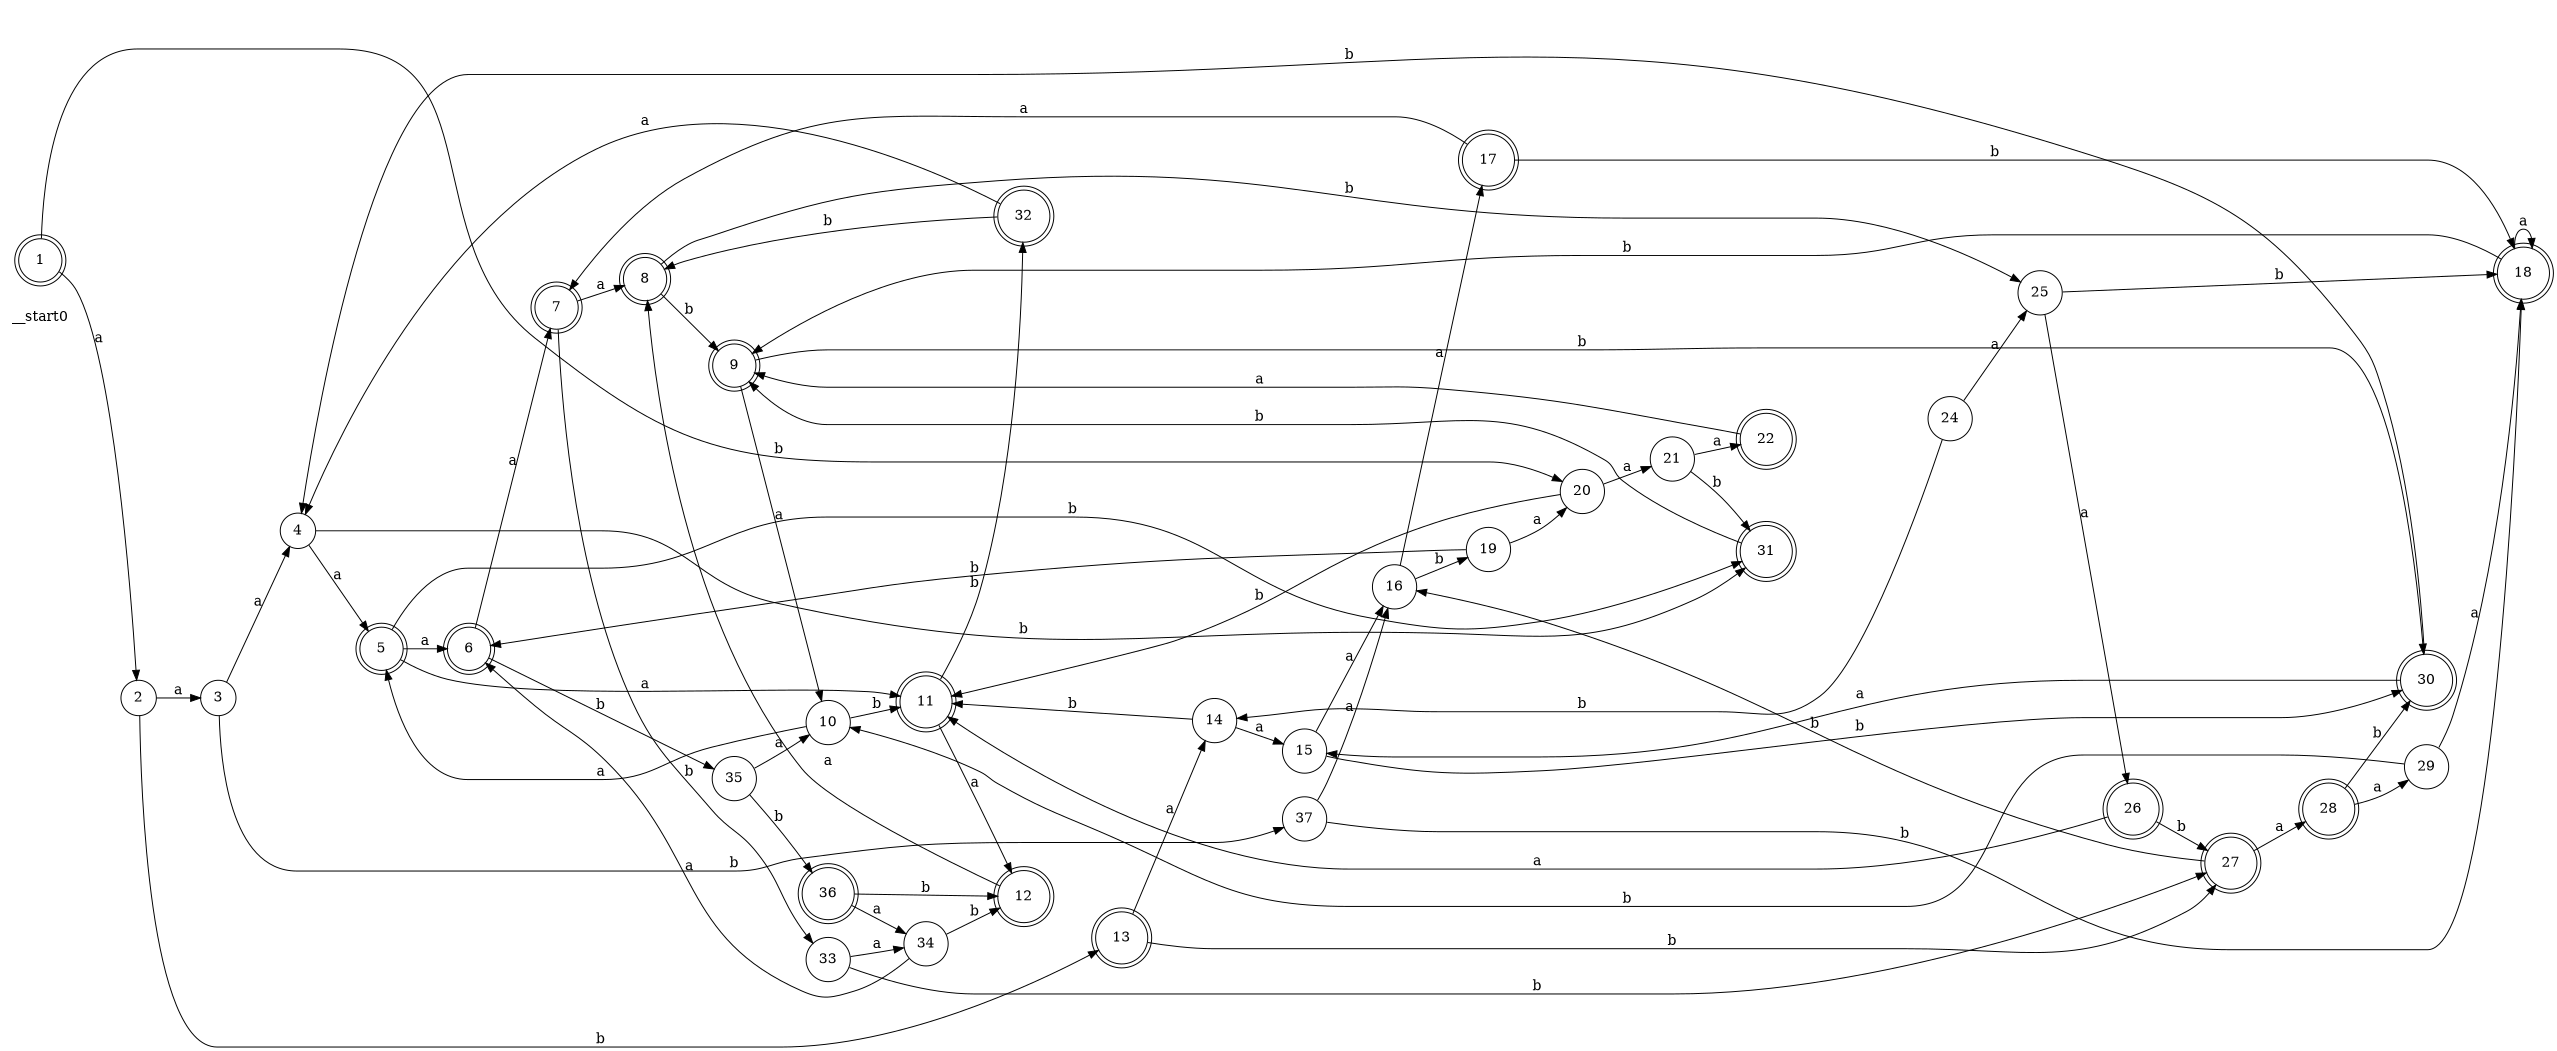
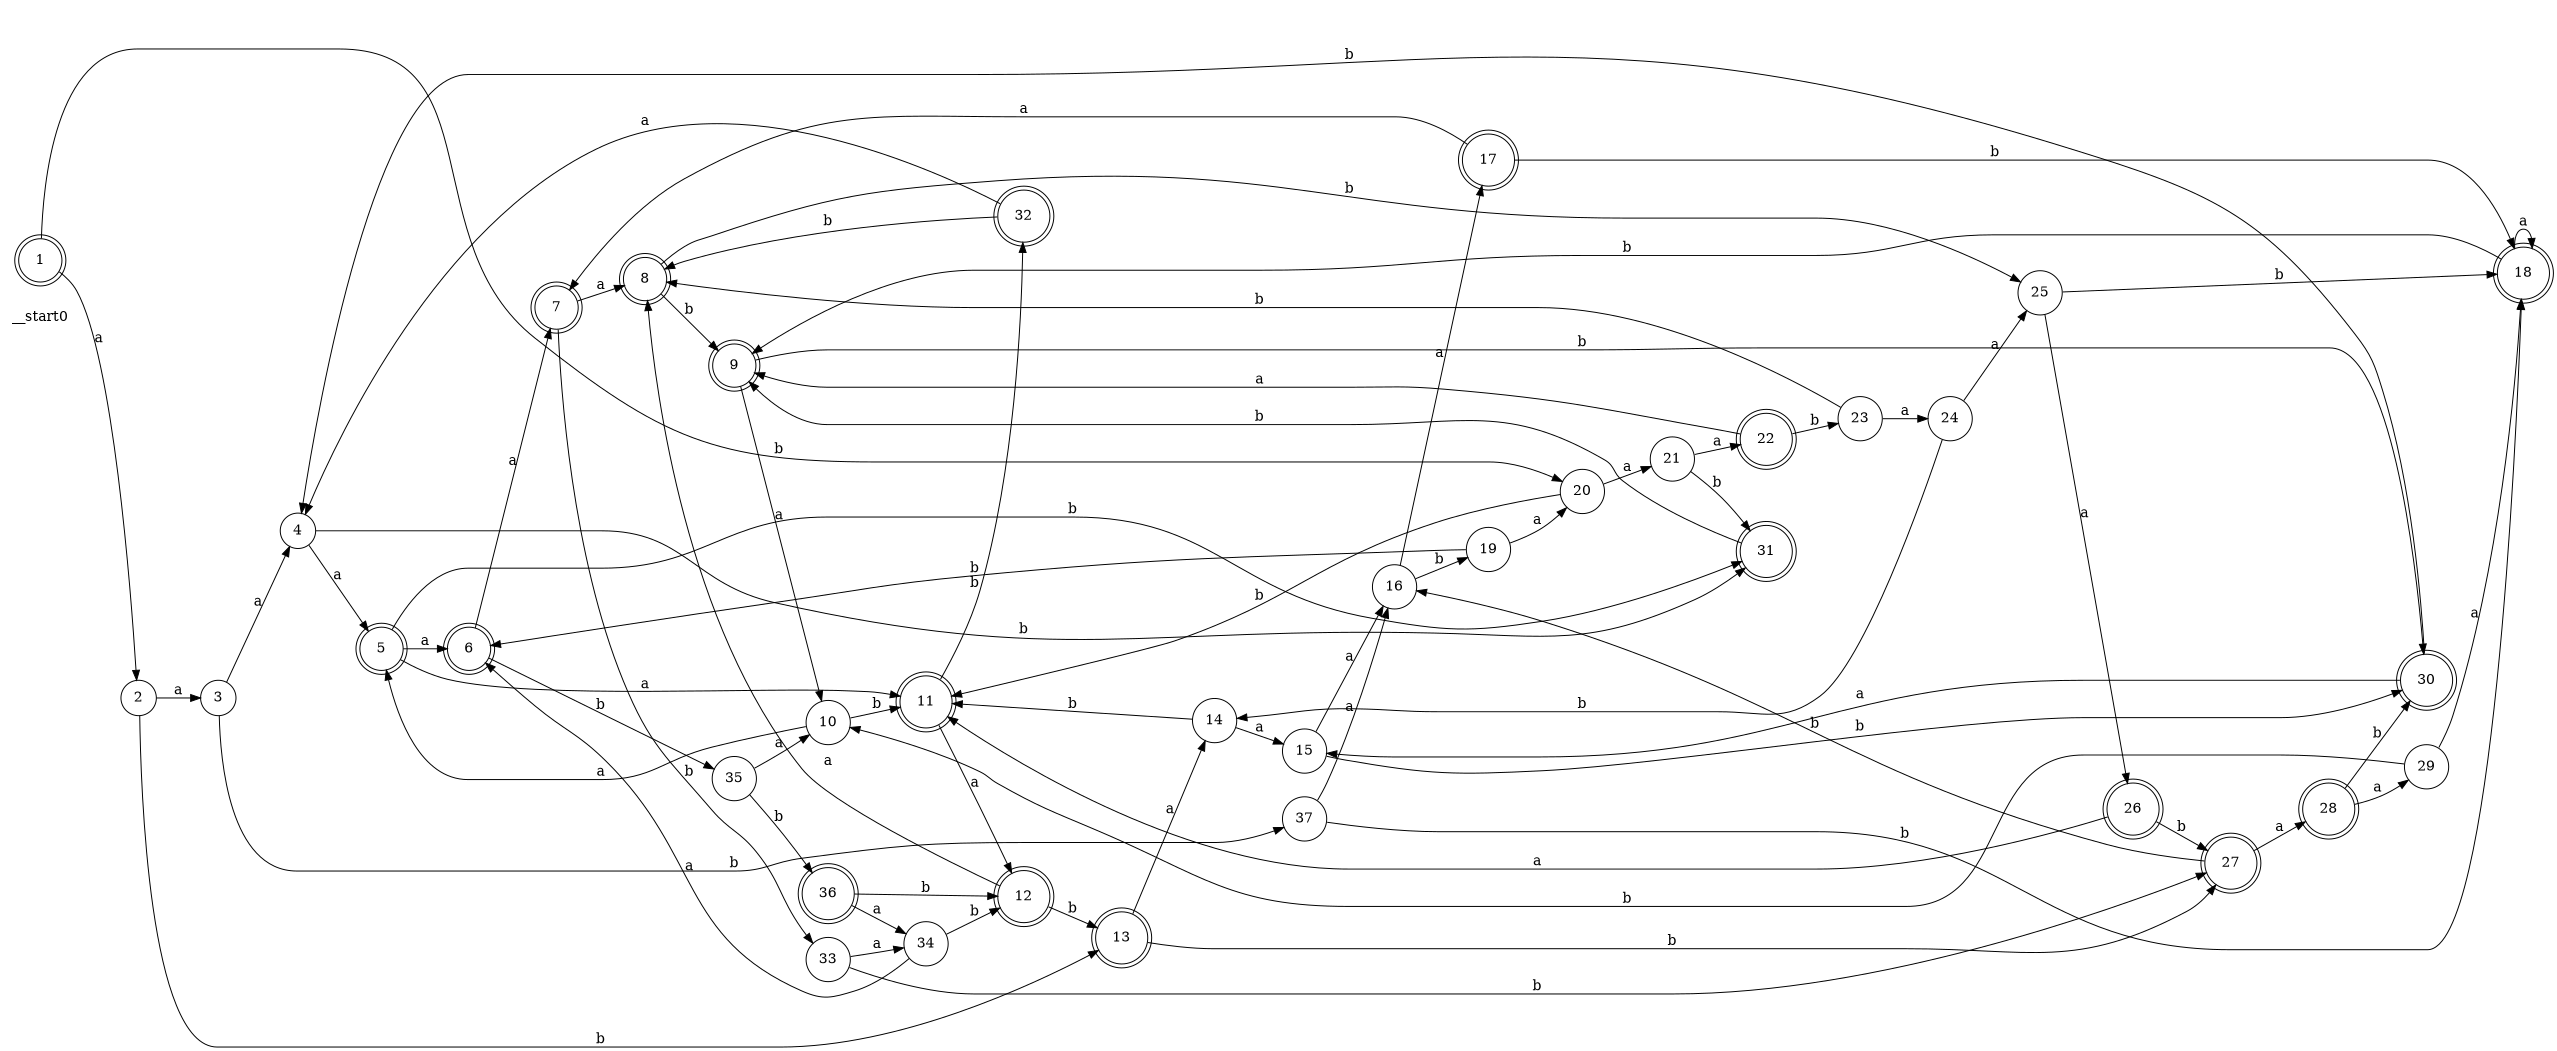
  digraph {
    rankdir=LR
    node [shape=doublecircle color=black fillcolor=white style="rounded,filled"]
    __start0 [shape=none color="" fillcolor="" style=""]
    n2 [label=1]
    n3 [label=2 shape=circle style=filled]
    n4 [label=20 shape=circle style=filled]
    n5 [label=34 shape=circle style=filled]
    n6 [label=6]
    n7 [label=12]
    n8 [label=3 shape=circle style=filled]
    n9 [label=13]
    n10 [label=11]
    n11 [label=21 shape=circle style=filled]
    n12 [label=4 shape=circle style=filled]
    n13 [label=37 shape=circle style=filled]
    n14 [label=14 shape=circle style=filled]
    n15 [label=27]
    n16 [label=5]
    n17 [label=31]
    n18 [label=16 shape=circle style=filled]
    n19 [label=18]
    n20 [label=9]
    n21 [label=7]
    n22 [label=35 shape=circle style=filled]
    n23 [label=8]
    n24 [label=33 shape=circle style=filled]
    n25 [label=10 shape=circle style=filled]
    n26 [label=36]
    n27 [label=25 shape=circle style=filled]
    n28 [label=30]
    n29 [label=26]
    n30 [label=15 shape=circle style=filled]
    n31 [label=32]
    n32 [label=28]
    n33 [label=17]
    n34 [label=19 shape=circle style=filled]
    n35 [label=22]
+   n36 [label=23 shape=circle style=filled]
    n37 [label=24 shape=circle style=filled]
    n38 [label=29 shape=circle style=filled]
    n2 -> n3 [label=a]
    n2 -> n4 [label=b]
    n3 -> n8 [label=a]
    n3 -> n9 [label=b]
    n4 -> n10 [label=b]
    n4 -> n11 [label=a]
    n5 -> n6 [label=a]
    n5 -> n7 [label=b]
    n6 -> n21 [label=a]
    n6 -> n22 [label=b]
+   n7 -> n9 [label=b]
    n7 -> n23 [label=a]
    n8 -> n12 [label=a]
    n8 -> n13 [label=b]
    n9 -> n14 [label=a]
    n9 -> n15 [label=b]
    n10 -> n7 [label=a]
    n10 -> n31 [label=b]
    n11 -> n17 [label=b]
    n11 -> n35 [label=a]
    n12 -> n16 [label=a]
    n12 -> n17 [label=b]
    n13 -> n18 [label=a]
    n13 -> n19 [label=b]
    n14 -> n10 [label=b]
    n14 -> n30 [label=a]
    n15 -> n18 [label=b]
    n15 -> n32 [label=a]
    n16 -> n6 [label=a]
    n16 -> n10 [label=a]
    n16 -> n17 [label=b]
    n17 -> n20 [label=b]
    n18 -> n33 [label=a]
    n18 -> n34 [label=b]
    n19 -> n19 [label=a]
    n19 -> n20 [label=b]
    n20 -> n25 [label=a]
    n20 -> n28 [label=b]
    n21 -> n23 [label=a]
    n21 -> n24 [label=b]
    n22 -> n25 [label=a]
    n22 -> n26 [label=b]
    n23 -> n20 [label=b]
    n23 -> n27 [label=b]
    n24 -> n5 [label=a]
    n24 -> n15 [label=b]
    n25 -> n10 [label=b]
    n25 -> n16 [label=a]
    n26 -> n5 [label=a]
    n26 -> n7 [label=b]
    n27 -> n19 [label=b]
    n27 -> n29 [label=a]
    n28 -> n12 [label=b]
    n28 -> n30 [label=a]
    n29 -> n10 [label=a]
    n29 -> n15 [label=b]
    n30 -> n18 [label=a]
    n30 -> n28 [label=b]
    n31 -> n12 [label=a]
    n31 -> n23 [label=b]
    n32 -> n28 [label=b]
    n32 -> n38 [label=a]
    n33 -> n19 [label=b]
    n33 -> n21 [label=a]
    n34 -> n4 [label=a]
    n34 -> n6 [label=b]
    n35 -> n20 [label=a]
+   n35 -> n36 [label=b]
+   n36 -> n23 [label=b]
+   n36 -> n37 [label=a]
    n37 -> n14 [label=b]
    n37 -> n27 [label=a]
    n38 -> n19 [label=a]
    n38 -> n25 [label=b]
  }
